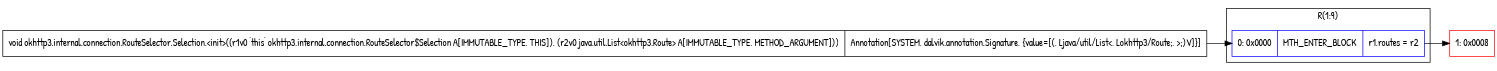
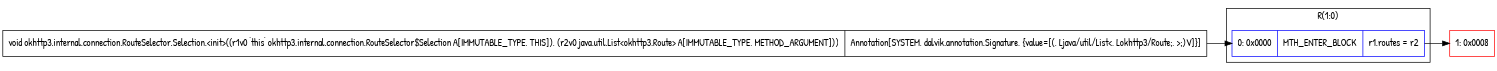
  digraph {
    rankdir=LR
    fontname="Patrick Hand"
    node [shape=record fontname="Patrick Hand"]
    edge [fontname="Patrick Hand"]
    n1 [color=blue label="{0\:\ 0x0000|MTH_ENTER_BLOCK\l|r1.routes = r2\l}"]
    n2 [color=red label="{1\:\ 0x0008}"]
    n3 [label="{void okhttp3.internal.connection.RouteSelector.Selection.\<init\>((r1v0 'this' okhttp3.internal.connection.RouteSelector$Selection A[IMMUTABLE_TYPE, THIS]), (r2v0 java.util.List\<okhttp3.Route\> A[IMMUTABLE_TYPE, METHOD_ARGUMENT]))  | Annotation[SYSTEM, dalvik.annotation.Signature, \{value=[(, Ljava\/util\/List\<, Lokhttp3\/Route;, \>;)V]\}]\l}"]
    subgraph cluster_1 {
-     label="R(1:9)"
+     label="R(1:0)"
      n1
    }
    n1 -> n2
    n3 -> n1
  }
